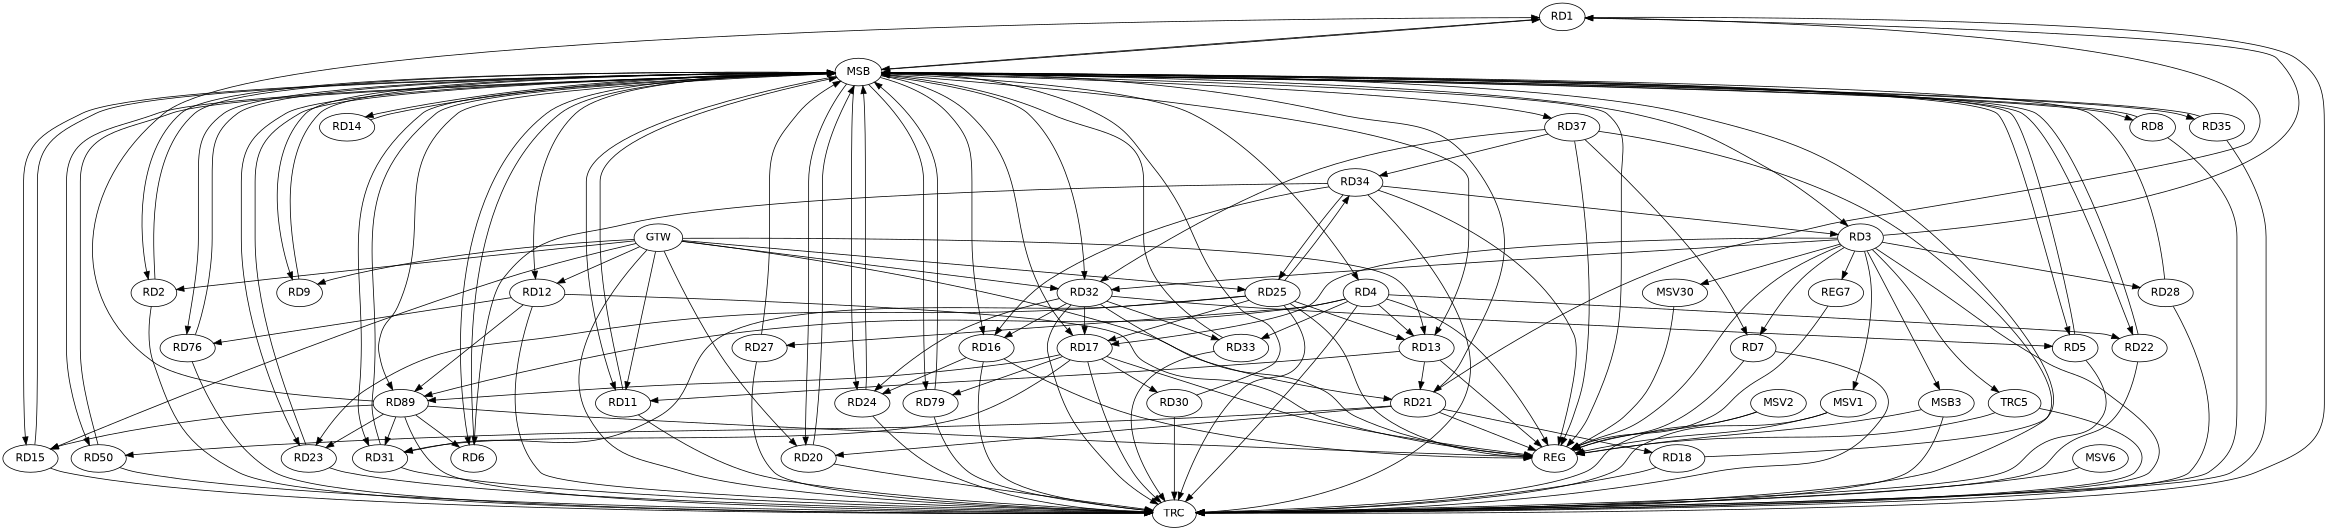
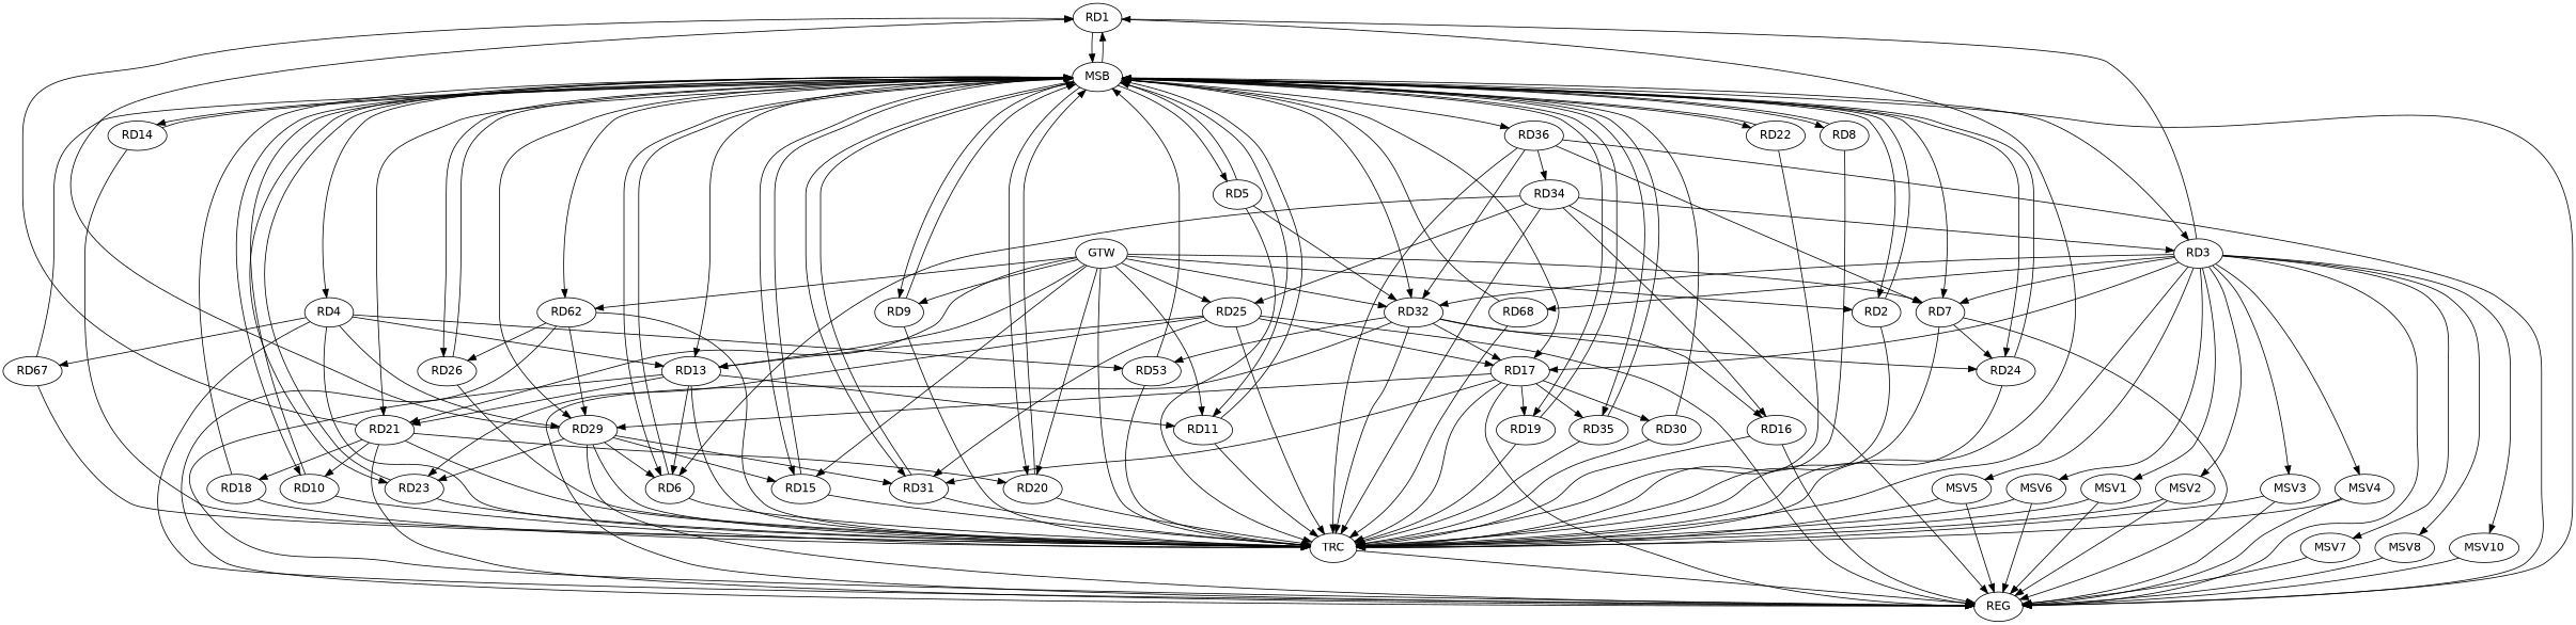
  strict digraph {
    fontname="DejaVu Sans"
    node [fontname="DejaVu Sans"]
    edge [fontname="DejaVu Sans"]
    n1 [label=RD1]
    n2 [label=MSB]
    n3 [label=TRC]
    n4 [label=RD2]
    n5 [label=RD3]
    n6 [label=RD7]
    n7 [label=RD17]
    n8 [label=RD32]
    n9 [label=REG]
    n10 [label=RD4]
    n11 [label=RD13]
    n12 [label=RD22]
-   n13 [label=RD89]
+   n13 [label=RD29]
    n14 [label=RD5]
    n15 [label=RD6]
    n16 [label=RD8]
    n17 [label=RD9]
-   n18 [label=RD50]
+   n18 [label=RD10]
    n19 [label=RD11]
-   n20 [label=RD12]
-   n21 [label=RD76]
+   n20 [label=RD62]
+   n21 [label=RD26]
    n22 [label=RD21]
    n23 [label=RD14]
    n24 [label=RD15]
-   n25 [label=RD79]
+   n25 [label=RD19]
    n26 [label=RD24]
    n27 [label=RD31]
    n28 [label=RD35]
    n29 [label=RD20]
    n30 [label=RD23]
-   n31 [label=RD37]
-   n32 [label=RD28]
+   n31 [label=RD36]
+   n32 [label=RD68]
    n33 [label=MSV1]
    n34 [label=MSV2]
-   n35 [label=MSB3]
-   n37 [label=TRC5]
+   n35 [label=MSV3]
+   n36 [label=MSV4]
+   n37 [label=MSV5]
    n38 [label=MSV6]
-   n39 [label=REG7]
-   n41 [label=MSV30]
+   n39 [label=MSV7]
+   n40 [label=MSV8]
+   n41 [label=MSV10]
    n42 [label=RD30]
-   n43 [label=RD33]
+   n43 [label=RD53]
    n44 [label=RD16]
-   n45 [label=RD27]
+   n45 [label=RD67]
    n46 [label=RD18]
    n47 [label=RD25]
    n48 [label=RD34]
    n49 [label=GTW]
    n1 -> n2
    n1 -> n3
    n2 -> n1
    n2 -> n4
    n2 -> n5
-   n2 -> n44
+   n2 -> n6
    n2 -> n7
    n2 -> n8
    n2 -> n9
    n2 -> n10
    n2 -> n11
    n2 -> n12
    n2 -> n13
    n2 -> n14
    n2 -> n15
    n2 -> n16
    n2 -> n17
    n2 -> n18
    n2 -> n19
    n2 -> n20
    n2 -> n21
    n2 -> n22
    n2 -> n23
    n2 -> n24
    n2 -> n25
    n2 -> n26
    n2 -> n27
    n2 -> n28
    n2 -> n29
    n2 -> n30
    n2 -> n31
+   n3 -> n9
    n4 -> n2
    n4 -> n3
    n5 -> n1
    n5 -> n3
    n5 -> n6
    n5 -> n7
    n5 -> n8
    n5 -> n9
    n5 -> n32
    n5 -> n33
+   n5 -> n34
    n5 -> n35
+   n5 -> n36
    n5 -> n37
+   n5 -> n38
    n5 -> n39
+   n5 -> n40
    n5 -> n41
    n6 -> n3
    n6 -> n9
    n7 -> n3
    n7 -> n9
    n7 -> n13
    n7 -> n25
    n7 -> n27
+   n7 -> n28
    n7 -> n42
    n8 -> n3
    n8 -> n7
    n8 -> n9
-   n8 -> n14
+   n14 -> n8
    n8 -> n26
    n8 -> n43
    n8 -> n44
    n10 -> n3
    n10 -> n9
    n10 -> n11
-   n10 -> n12
    n10 -> n13
    n10 -> n43
    n10 -> n45
+   n11 -> n3
    n11 -> n9
+   n11 -> n15
    n11 -> n19
    n11 -> n22
    n12 -> n2
    n12 -> n3
    n13 -> n1
    n13 -> n3
    n13 -> n9
    n13 -> n15
    n13 -> n24
    n13 -> n27
    n13 -> n30
    n14 -> n2
    n14 -> n3
    n15 -> n2
+   n15 -> n3
    n16 -> n2
    n16 -> n3
    n17 -> n2
+   n17 -> n3
    n18 -> n2
    n18 -> n3
    n19 -> n2
    n19 -> n3
    n20 -> n3
    n20 -> n9
    n20 -> n13
    n20 -> n21
    n21 -> n2
    n21 -> n3
    n22 -> n1
+   n22 -> n3
    n22 -> n9
    n22 -> n18
    n22 -> n29
    n22 -> n46
    n23 -> n2
+   n23 -> n3
    n24 -> n2
    n24 -> n3
    n25 -> n2
    n25 -> n3
    n26 -> n2
    n26 -> n3
    n27 -> n2
    n27 -> n3
    n28 -> n2
    n28 -> n3
    n29 -> n2
    n29 -> n3
    n30 -> n2
    n30 -> n3
    n31 -> n3
    n31 -> n6
    n31 -> n8
    n31 -> n9
    n31 -> n48
    n32 -> n2
    n32 -> n3
    n33 -> n3
    n33 -> n9
    n34 -> n3
    n34 -> n9
    n35 -> n3
    n35 -> n9
+   n36 -> n3
+   n36 -> n9
    n37 -> n3
    n37 -> n9
    n38 -> n3
+   n38 -> n9
    n39 -> n9
+   n40 -> n9
    n41 -> n9
    n42 -> n2
    n42 -> n3
    n43 -> n2
    n43 -> n3
    n44 -> n3
    n44 -> n9
-   n44 -> n26
+   n6 -> n26
    n45 -> n2
    n45 -> n3
    n46 -> n2
    n46 -> n3
    n47 -> n3
    n47 -> n7
    n47 -> n9
    n47 -> n11
    n47 -> n27
    n47 -> n30
-   n47 -> n48
    n48 -> n3
    n48 -> n5
    n48 -> n9
    n48 -> n15
    n48 -> n44
    n48 -> n47
    n49 -> n3
    n49 -> n4
+   n49 -> n6
    n49 -> n8
    n49 -> n11
    n49 -> n17
    n49 -> n19
    n49 -> n20
    n49 -> n22
    n49 -> n24
    n49 -> n29
    n49 -> n47
  }
